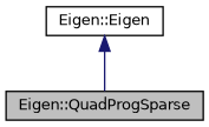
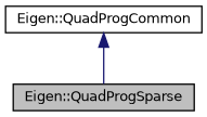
  digraph {
    node [color=black fontname=Helvetica fontsize=10 shape=record style=filled]
    n1 [fillcolor=grey75 fontcolor=black height=0.2 label="Eigen::QuadProgSparse" width=0.4]
-   n2 [fillcolor=white height=0.2 label="Eigen::Eigen" width=0.4]
+   n2 [fillcolor=white height=0.2 label="Eigen::QuadProgCommon" width=0.4]
    n2 -> n1 [color=midnightblue dir=back fontname=Helvetica fontsize=10 labelfontname=Helvetica labelfontsize=10 style=solid]
  }
